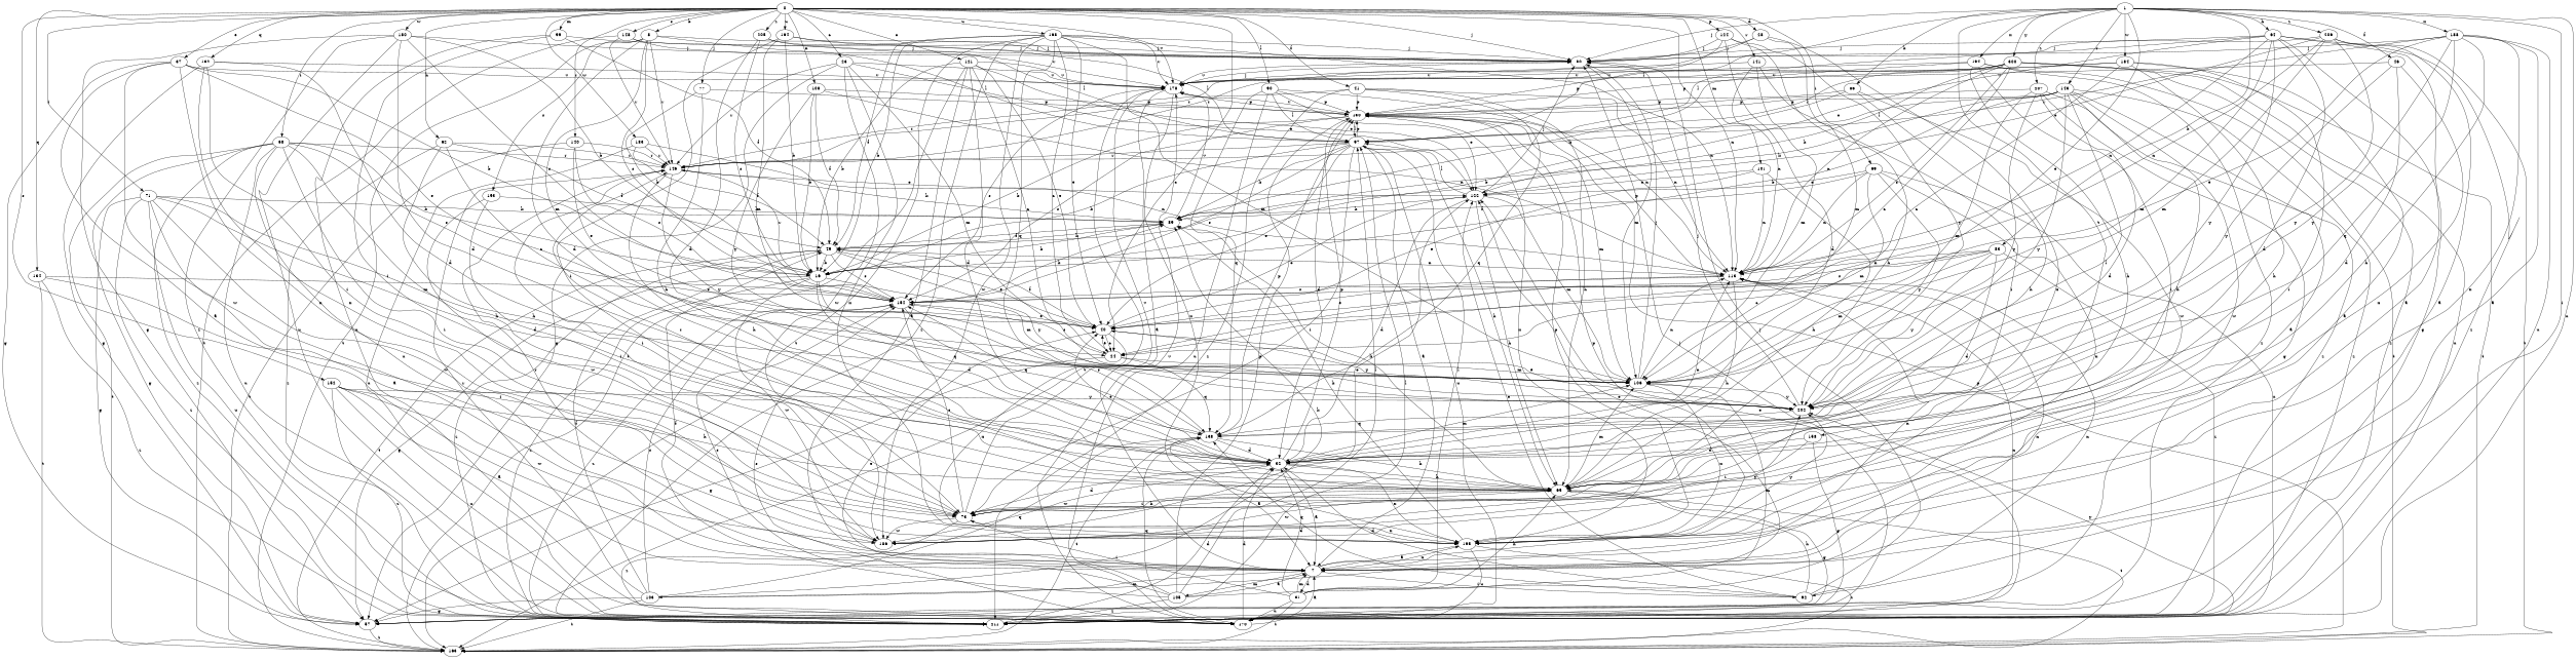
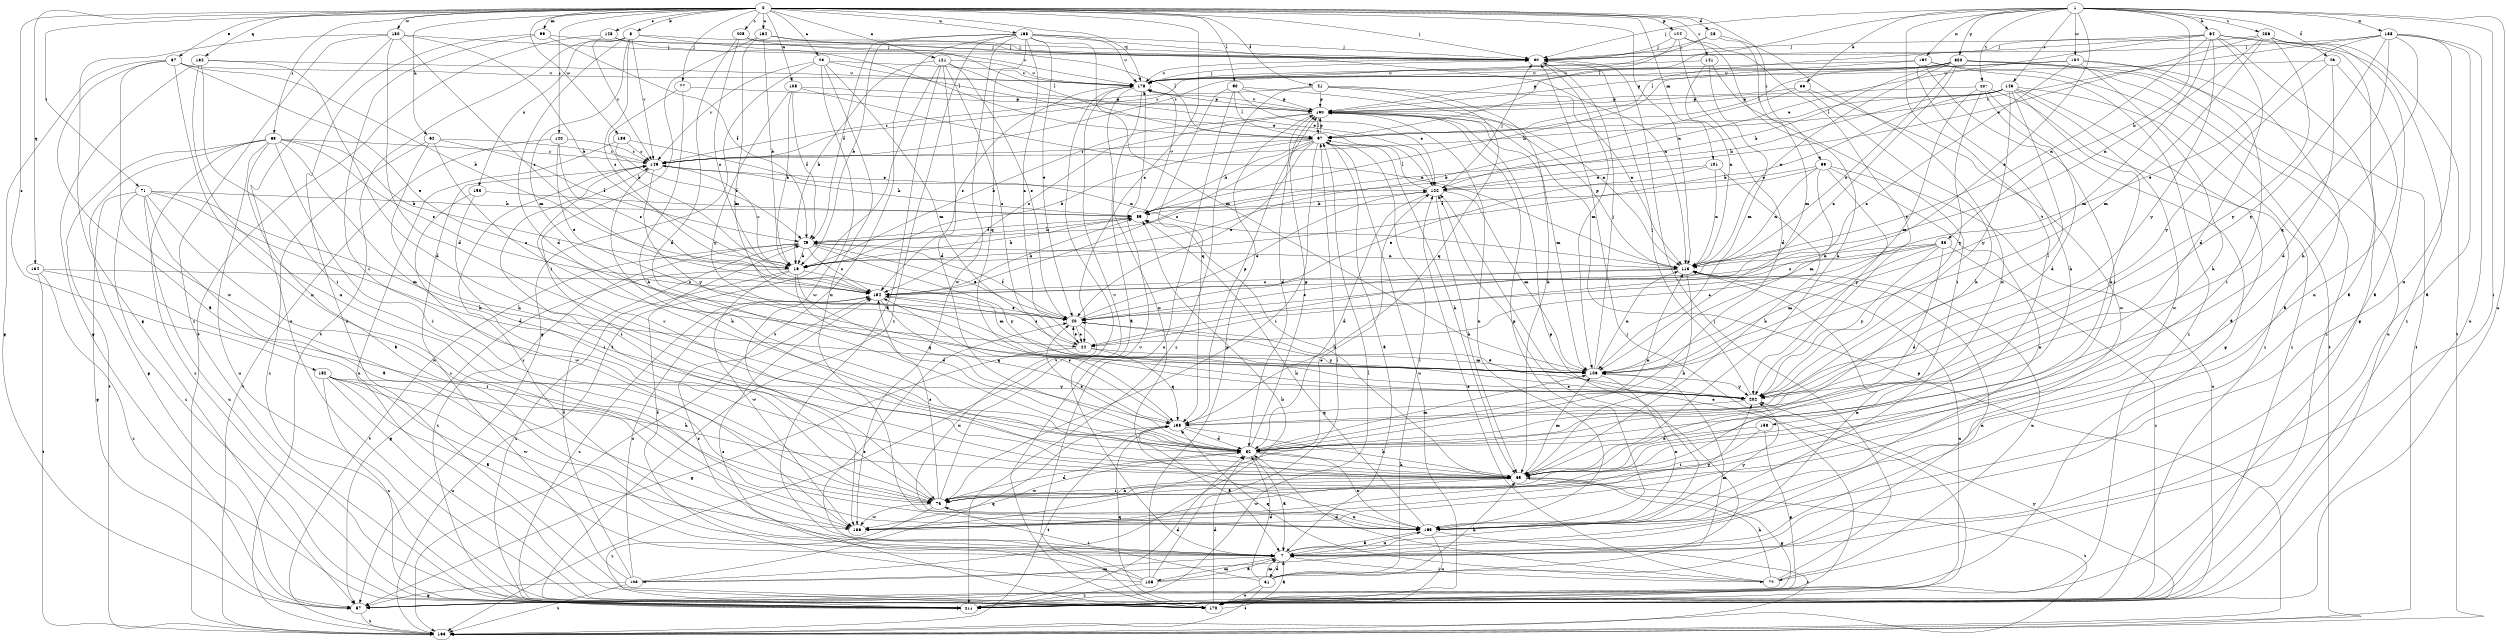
  strict digraph {
    0
    8
    23
    24
    28
    37
    41
    62
    68
    69
    71
    77
    80
    90
    99
    101
    108
    113
    121
    124
    132
    134
    140
    141
    148
    152
    164
    168
    178
    180
    183
    205
    146
    32
    106
    153
    154
    163
    195
    57
    186
    122
    40
    138
    7
    16
    130
    211
    65
    49
    170
    73
    202
    89
    97
    1
    46
    64
-   72 [label=92]
+   72
    83
    86
    143
    158
    184
    188
    194
    n67 [label=300]
    206
    207
    31
    103
    105
    0 -> 8 [label=b]
    0 -> 23 [label=c]
    0 -> 24 [label=c]
    0 -> 28 [label=d]
    0 -> 37 [label=e]
    0 -> 41 [label=f]
    0 -> 62 [label=h]
    0 -> 68 [label=i]
    0 -> 69 [label=i]
    0 -> 71 [label=i]
    0 -> 77 [label=j]
    0 -> 80 [label=j]
    0 -> 90 [label=l]
    0 -> 99 [label=m]
    0 -> 101 [label=m]
    0 -> 108 [label=n]
    0 -> 113 [label=n]
    0 -> 121 [label=o]
    0 -> 124 [label=p]
    0 -> 132 [label=q]
    0 -> 134 [label=q]
    0 -> 140 [label=r]
    0 -> 141 [label=r]
    0 -> 148 [label=s]
    0 -> 152 [label=s]
    0 -> 164 [label=u]
    0 -> 168 [label=u]
    0 -> 178 [label=v]
    0 -> 180 [label=w]
    0 -> 183 [label=w]
    0 -> 205 [label=z]
    8 -> 80 [label=j]
    8 -> 178 [label=v]
    8 -> 146 [label=r]
    8 -> 32 [label=d]
    8 -> 106 [label=m]
    8 -> 153 [label=s]
    8 -> 154 [label=s]
    8 -> 163 [label=t]
    23 -> 178 [label=v]
    23 -> 146 [label=r]
    23 -> 106 [label=m]
    23 -> 195 [label=x]
    23 -> 57 [label=g]
    23 -> 186 [label=w]
    23 -> 122 [label=o]
    24 -> 106 [label=m]
    24 -> 154 [label=s]
    24 -> 57 [label=g]
    24 -> 40 [label=e]
    24 -> 138 [label=q]
    28 -> 80 [label=j]
    28 -> 146 [label=r]
    28 -> 106 [label=m]
    28 -> 195 [label=x]
    37 -> 178 [label=v]
    37 -> 195 [label=x]
    37 -> 57 [label=g]
    37 -> 186 [label=w]
    37 -> 40 [label=e]
    37 -> 7 [label=a]
    37 -> 16 [label=b]
    41 -> 113 [label=n]
    41 -> 146 [label=r]
    41 -> 138 [label=q]
    41 -> 130 [label=p]
    41 -> 211 [label=z]
    41 -> 65 [label=h]
    62 -> 24 [label=c]
    62 -> 146 [label=r]
    62 -> 211 [label=z]
    62 -> 65 [label=h]
    62 -> 49 [label=f]
    68 -> 146 [label=r]
    68 -> 154 [label=s]
    68 -> 163 [label=t]
    68 -> 57 [label=g]
-   68 -> 7 [label=u]
+   68 -> 7 [label=a]
    68 -> 16 [label=b]
    68 -> 211 [label=z]
    68 -> 65 [label=h]
    68 -> 170 [label=u]
    68 -> 73 [label=i]
    69 -> 113 [label=n]
    69 -> 106 [label=m]
    69 -> 195 [label=x]
    69 -> 122 [label=o]
    69 -> 49 [label=f]
    69 -> 170 [label=u]
    69 -> 202 [label=y]
    71 -> 32 [label=d]
    71 -> 106 [label=m]
    71 -> 57 [label=g]
    71 -> 186 [label=w]
    71 -> 7 [label=a]
    71 -> 211 [label=z]
    71 -> 170 [label=u]
    71 -> 89 [label=k]
    77 -> 16 [label=b]
    77 -> 130 [label=p]
    77 -> 65 [label=h]
    80 -> 178 [label=v]
    80 -> 106 [label=m]
    90 -> 113 [label=n]
    90 -> 122 [label=o]
    90 -> 138 [label=q]
    90 -> 130 [label=p]
    90 -> 170 [label=u]
    90 -> 97 [label=l]
    99 -> 80 [label=j]
    99 -> 49 [label=f]
    99 -> 170 [label=u]
    99 -> 73 [label=i]
    101 -> 113 [label=n]
    101 -> 122 [label=o]
    101 -> 40 [label=e]
    101 -> 65 [label=h]
    108 -> 113 [label=n]
    108 -> 16 [label=b]
    108 -> 130 [label=p]
    108 -> 49 [label=f]
    108 -> 202 [label=y]
    113 -> 154 [label=s]
    113 -> 40 [label=e]
    113 -> 130 [label=p]
    113 -> 65 [label=h]
    121 -> 24 [label=c]
    121 -> 178 [label=v]
    121 -> 32 [label=d]
    121 -> 163 [label=t]
    121 -> 122 [label=o]
    121 -> 40 [label=e]
    121 -> 7 [label=a]
    121 -> 16 [label=b]
    124 -> 80 [label=j]
    124 -> 146 [label=r]
    124 -> 32 [label=d]
    124 -> 65 [label=h]
    124 -> 202 [label=y]
    132 -> 178 [label=v]
    132 -> 32 [label=d]
    132 -> 195 [label=x]
    132 -> 57 [label=g]
    132 -> 73 [label=i]
    134 -> 154 [label=s]
    134 -> 163 [label=t]
    134 -> 211 [label=z]
    134 -> 73 [label=i]
    140 -> 146 [label=r]
    140 -> 154 [label=s]
    140 -> 163 [label=t]
    140 -> 40 [label=e]
    141 -> 113 [label=n]
    141 -> 178 [label=v]
    141 -> 106 [label=m]
    141 -> 73 [label=i]
    148 -> 80 [label=j]
    148 -> 146 [label=r]
    148 -> 163 [label=t]
    148 -> 97 [label=l]
    152 -> 186 [label=w]
    152 -> 7 [label=a]
    152 -> 211 [label=z]
    152 -> 65 [label=h]
    152 -> 170 [label=u]
    152 -> 202 [label=y]
    164 -> 80 [label=j]
    164 -> 106 [label=m]
    164 -> 16 [label=b]
    164 -> 73 [label=i]
    164 -> 97 [label=l]
    168 -> 24 [label=c]
    168 -> 80 [label=j]
    168 -> 113 [label=n]
    168 -> 178 [label=v]
    168 -> 106 [label=m]
    168 -> 163 [label=t]
    168 -> 186 [label=w]
    168 -> 40 [label=e]
    168 -> 138 [label=q]
    168 -> 16 [label=b]
    168 -> 211 [label=z]
    168 -> 49 [label=f]
    178 -> 80 [label=j]
    178 -> 154 [label=s]
    178 -> 163 [label=t]
    178 -> 195 [label=x]
    178 -> 7 [label=a]
    178 -> 130 [label=p]
    180 -> 80 [label=j]
    180 -> 32 [label=d]
    180 -> 154 [label=s]
    180 -> 57 [label=g]
    180 -> 16 [label=b]
    180 -> 211 [label=z]
    180 -> 170 [label=u]
    183 -> 113 [label=n]
    183 -> 146 [label=r]
    183 -> 49 [label=f]
    183 -> 170 [label=u]
    205 -> 80 [label=j]
    205 -> 32 [label=d]
    205 -> 154 [label=s]
    205 -> 97 [label=l]
    146 -> 122 [label=o]
    146 -> 65 [label=h]
    146 -> 73 [label=i]
    146 -> 202 [label=y]
    146 -> 89 [label=k]
    32 -> 113 [label=n]
    32 -> 106 [label=m]
    32 -> 195 [label=x]
    32 -> 186 [label=w]
    32 -> 40 [label=e]
    32 -> 7 [label=a]
    32 -> 130 [label=p]
    32 -> 65 [label=h]
    106 -> 80 [label=j]
    106 -> 113 [label=n]
    106 -> 195 [label=x]
    106 -> 202 [label=y]
    153 -> 186 [label=w]
    153 -> 73 [label=i]
    153 -> 89 [label=k]
    154 -> 40 [label=e]
    154 -> 138 [label=q]
    154 -> 211 [label=z]
    154 -> 89 [label=k]
    163 -> 130 [label=p]
    195 -> 163 [label=t]
    195 -> 7 [label=a]
    195 -> 130 [label=p]
    195 -> 170 [label=u]
    195 -> 202 [label=y]
    195 -> 89 [label=k]
    57 -> 163 [label=t]
    186 -> 122 [label=o]
    186 -> 202 [label=y]
    122 -> 80 [label=j]
    122 -> 32 [label=d]
    122 -> 106 [label=m]
    122 -> 65 [label=h]
    122 -> 89 [label=k]
    122 -> 97 [label=l]
    40 -> 24 [label=c]
    40 -> 195 [label=x]
    40 -> 122 [label=o]
    40 -> 49 [label=f]
    40 -> 202 [label=y]
    138 -> 32 [label=d]
    138 -> 154 [label=s]
    138 -> 163 [label=t]
    138 -> 7 [label=a]
    138 -> 130 [label=p]
    138 -> 65 [label=h]
    7 -> 113 [label=n]
    7 -> 146 [label=r]
    7 -> 195 [label=x]
    7 -> 130 [label=p]
    7 -> 72 [label=i]
    7 -> 31 [label=d]
    7 -> 103 [label=m]
    7 -> 105 [label=m]
    16 -> 146 [label=r]
    16 -> 32 [label=d]
    16 -> 106 [label=m]
    16 -> 57 [label=g]
    16 -> 186 [label=w]
    16 -> 138 [label=q]
    16 -> 211 [label=z]
    130 -> 178 [label=v]
    130 -> 32 [label=d]
    130 -> 106 [label=m]
    130 -> 154 [label=s]
    130 -> 195 [label=x]
    130 -> 16 [label=b]
    130 -> 97 [label=l]
    211 -> 80 [label=j]
    211 -> 113 [label=n]
    211 -> 32 [label=d]
    211 -> 97 [label=l]
    65 -> 146 [label=r]
    65 -> 106 [label=m]
    65 -> 163 [label=t]
    65 -> 57 [label=g]
    65 -> 186 [label=w]
    65 -> 73 [label=i]
    65 -> 89 [label=k]
    49 -> 113 [label=n]
    49 -> 154 [label=s]
    49 -> 163 [label=t]
    49 -> 40 [label=e]
    49 -> 16 [label=b]
    49 -> 211 [label=z]
    49 -> 202 [label=y]
    49 -> 89 [label=k]
    170 -> 178 [label=v]
    170 -> 32 [label=d]
    170 -> 154 [label=s]
    170 -> 122 [label=o]
    170 -> 138 [label=q]
    170 -> 7 [label=a]
    170 -> 202 [label=y]
    73 -> 178 [label=v]
    73 -> 32 [label=d]
    73 -> 154 [label=s]
    73 -> 195 [label=x]
    73 -> 186 [label=w]
    73 -> 211 [label=z]
    73 -> 65 [label=h]
    202 -> 80 [label=j]
    202 -> 40 [label=e]
    202 -> 138 [label=q]
    89 -> 178 [label=v]
    89 -> 16 [label=b]
    89 -> 49 [label=f]
    97 -> 146 [label=r]
    97 -> 154 [label=s]
    97 -> 40 [label=e]
    97 -> 7 [label=a]
    97 -> 16 [label=b]
    97 -> 130 [label=p]
    97 -> 65 [label=h]
    97 -> 170 [label=u]
    97 -> 73 [label=i]
    97 -> 89 [label=k]
    1 -> 80 [label=j]
    1 -> 40 [label=e]
    1 -> 170 [label=u]
    1 -> 97 [label=l]
    1 -> 46 [label=f]
    1 -> 64 [label=h]
    1 -> 72 [label=i]
    1 -> 83 [label=k]
    1 -> 86 [label=k]
    1 -> 143 [label=r]
    1 -> 158 [label=t]
    1 -> 184 [label=w]
    1 -> 188 [label=x]
    1 -> 194 [label=x]
    1 -> n67 [label=y]
    1 -> 206 [label=z]
    1 -> 207 [label=z]
    46 -> 178 [label=v]
    46 -> 32 [label=d]
    46 -> 195 [label=x]
    46 -> 202 [label=y]
    64 -> 80 [label=j]
    64 -> 113 [label=n]
    64 -> 32 [label=d]
    64 -> 106 [label=m]
    64 -> 57 [label=g]
    64 -> 122 [label=o]
    64 -> 7 [label=a]
    64 -> 211 [label=z]
    64 -> 202 [label=y]
    64 -> 97 [label=l]
    72 -> 80 [label=j]
    72 -> 113 [label=n]
    72 -> 32 [label=d]
    72 -> 122 [label=o]
    72 -> 138 [label=q]
    72 -> 65 [label=h]
    83 -> 24 [label=c]
    83 -> 113 [label=n]
    83 -> 32 [label=d]
    83 -> 106 [label=m]
    83 -> 154 [label=s]
    83 -> 211 [label=z]
    83 -> 202 [label=y]
    86 -> 186 [label=w]
    86 -> 16 [label=b]
    86 -> 130 [label=p]
    86 -> 65 [label=h]
    143 -> 186 [label=w]
    143 -> 138 [label=l]
    143 -> 7 [label=a]
    143 -> 16 [label=b]
    143 -> 130 [label=p]
    143 -> 211 [label=z]
    143 -> 65 [label=h]
    143 -> 202 [label=y]
    143 -> 89 [label=k]
    143 -> 97 [label=l]
    158 -> 32 [label=d]
    158 -> 57 [label=g]
    158 -> 73 [label=i]
    184 -> 24 [label=c]
    184 -> 178 [label=v]
    184 -> 7 [label=a]
    184 -> 130 [label=p]
    184 -> 65 [label=h]
    184 -> 73 [label=i]
    188 -> 80 [label=j]
    188 -> 146 [label=r]
    188 -> 195 [label=x]
    188 -> 40 [label=e]
    188 -> 138 [label=q]
    188 -> 7 [label=a]
    188 -> 65 [label=h]
    188 -> 170 [label=u]
    188 -> 202 [label=y]
    194 -> 178 [label=v]
    194 -> 163 [label=t]
    194 -> 211 [label=z]
    194 -> 65 [label=h]
    194 -> 73 [label=i]
    194 -> 89 [label=k]
    n67 -> 24 [label=c]
    n67 -> 113 [label=n]
    n67 -> 178 [label=v]
    n67 -> 154 [label=s]
    n67 -> 163 [label=t]
    n67 -> 130 [label=p]
    n67 -> 211 [label=z]
    n67 -> 170 [label=u]
    n67 -> 89 [label=k]
    n67 -> 97 [label=l]
    206 -> 80 [label=j]
    206 -> 113 [label=n]
    206 -> 106 [label=m]
    206 -> 163 [label=t]
    206 -> 122 [label=o]
    206 -> 7 [label=a]
    206 -> 202 [label=y]
    207 -> 32 [label=d]
    207 -> 106 [label=m]
    207 -> 57 [label=g]
    207 -> 130 [label=p]
    207 -> 211 [label=z]
    207 -> 202 [label=y]
    31 -> 32 [label=d]
    31 -> 163 [label=t]
    31 -> 122 [label=o]
    31 -> 7 [label=m]
    31 -> 65 [label=h]
    31 -> 170 [label=u]
    31 -> 73 [label=i]
    31 -> 97 [label=l]
    103 -> 146 [label=r]
    103 -> 106 [label=m]
    103 -> 154 [label=s]
    103 -> 163 [label=t]
    103 -> 57 [label=g]
    103 -> 138 [label=q]
    103 -> 49 [label=f]
    103 -> 89 [label=k]
    105 -> 113 [label=n]
    105 -> 154 [label=s]
    105 -> 40 [label=e]
    105 -> 7 [label=a]
    105 -> 130 [label=p]
    105 -> 211 [label=z]
    105 -> 49 [label=f]
    105 -> 97 [label=l]
  }
